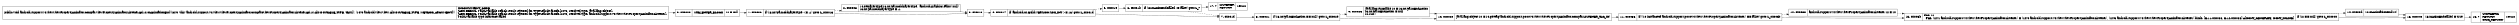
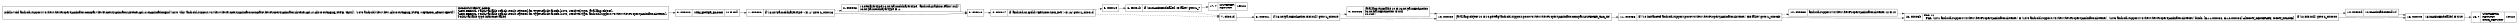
  digraph {
    rankdir=LR
    node [shape=record]
    n1 [label="{0\:\ 0x0000|MTH_ENTER_BLOCK\l|r2 = null\l}"]
    n2 [label="{1\:\ 0x0006|if (r3.mVpa.mOldLayerType \<= \-1) goto L_0x0013\l}"]
    n3 [label="{2\:\ 0x0008|r4.setLayerType(r3.mVpa.mOldLayerType, (android.graphics.Paint) null)\lr3.mVpa.mOldLayerType = \-1\l}"]
    n4 [label="{3\:\ 0x0013}"]
    n5 [label="{4\:\ 0x0017|if (android.os.Build.VERSION.SDK_INT \>= 16) goto L_0x001d\l}"]
    n6 [label="{5\:\ 0x0019}"]
    n7 [label="{7\:\ 0x001d}"]
    n8 [label="{6\:\ 0x001b|if (r3.mAnimEndCalled != false) goto L_?\l}"]
    n9 [label="{8\:\ 0x0021|if (r3.mVpa.mEndAction == null) goto L_0x002e\l}"]
    n10 [label="{17\:\ ?|LISTENER\lRETURN\l|return\l}"]
    n11 [label="{9\:\ 0x0023|java.lang.Runnable r0 = r3.mVpa.mEndAction\lr3.mVpa.mEndAction = null\lr0.run()\l}"]
    n12 [label="{10\:\ 0x002e|java.lang.Object r0 = r4.getTag(android.support.p000v4.view.ViewPropertyAnimatorCompat.LISTENER_TAG_ID)\l}"]
    n13 [label="{11\:\ 0x0036|if ((r0 instanceof android.support.p000v4.view.ViewPropertyAnimatorListener) == false) goto L_0x003b\l}"]
    n14 [label="{12\:\ 0x0038|android.support.v4.view.ViewPropertyAnimatorListener r2 = r0\l}"]
    n15 [label="{13\:\ 0x003b|PHI: r2 \l  PHI: (r2v1 android.support.v4.view.ViewPropertyAnimatorListener) = (r2v0 android.support.v4.view.ViewPropertyAnimatorListener), (r2v3 android.support.v4.view.ViewPropertyAnimatorListener) binds: [B:11:0x0036, B:12:0x0038] A[DONT_GENERATE, DONT_INLINE]\l|if (r2 == null) goto L_0x0040\l}"]
    n16 [label="{14\:\ 0x003d|r2.onAnimationEnd(r4)\l}"]
    n17 [label="{15\:\ 0x0040|r3.mAnimEndCalled = true\l}"]
    n18 [label="{16\:\ ?|SYNTHETIC\lRETURN\lORIG_RETURN\l|return\l}"]
    n19 [label="{public void android.support.v4.view.ViewPropertyAnimatorCompat.ViewPropertyAnimatorListenerApi14.onAnimationEnd((r3v0 'this' android.support.v4.view.ViewPropertyAnimatorCompat$ViewPropertyAnimatorListenerApi14 A[IMMUTABLE_TYPE, THIS]), (r4v0 android.view.View A[IMMUTABLE_TYPE, METHOD_ARGUMENT]))  | INCONSISTENT_CODE\lJADX DEBUG: Multi\-variable search result rejected for TypeSearchVarInfo\{r0v6, resolved type: java.lang.Object\}\lJADX DEBUG: Multi\-variable search result rejected for TypeSearchVarInfo\{r2v2, resolved type: android.support.v4.view.ViewPropertyAnimatorListener\}\lMulti\-variable type inference failed\l}"]
    n1 -> n2
    n2 -> n3 [style=dashed]
    n2 -> n4
    n3 -> n4
    n4 -> n5
    n5 -> n6 [style=dashed]
-   n5 -> n7
+   n5 -> n7 [style=dashed]
    n6 -> n8
    n7 -> n9
    n8 -> n7 [style=dashed]
    n8 -> n10
    n9 -> n11 [style=dashed]
    n9 -> n12
    n11 -> n12
    n12 -> n13
    n13 -> n14 [style=dashed]
    n13 -> n15
    n14 -> n15 [style=dashed]
    n15 -> n16 [style=dashed]
    n15 -> n17
    n16 -> n17
    n17 -> n18
    n19 -> n1
  }
